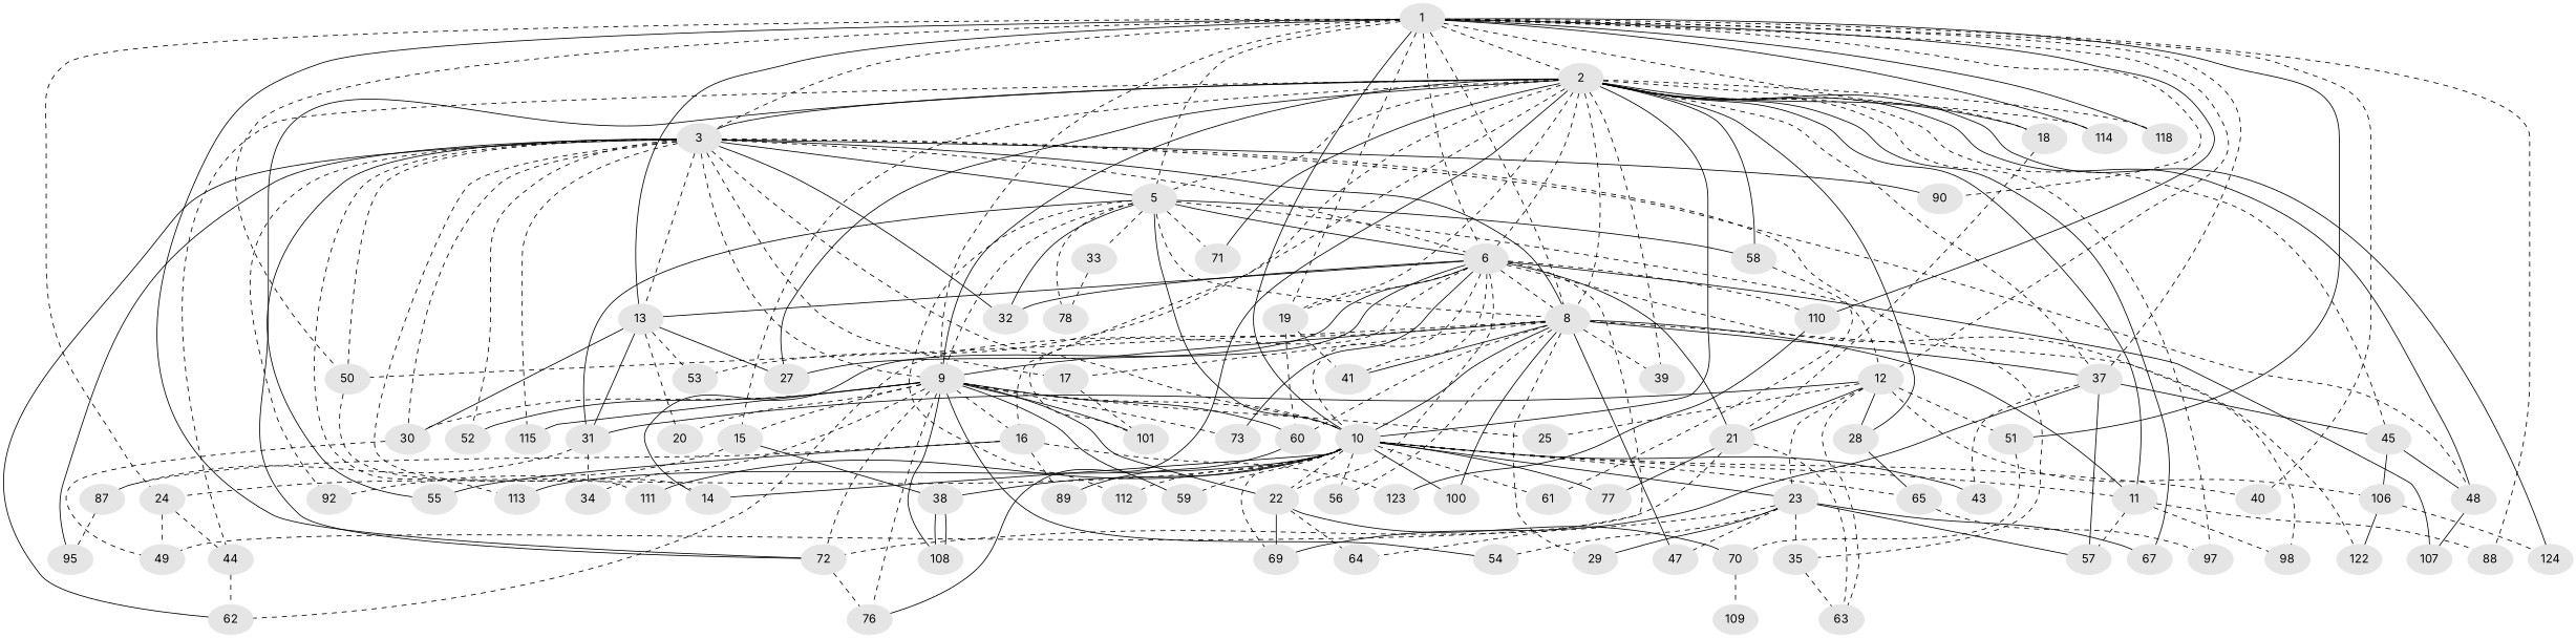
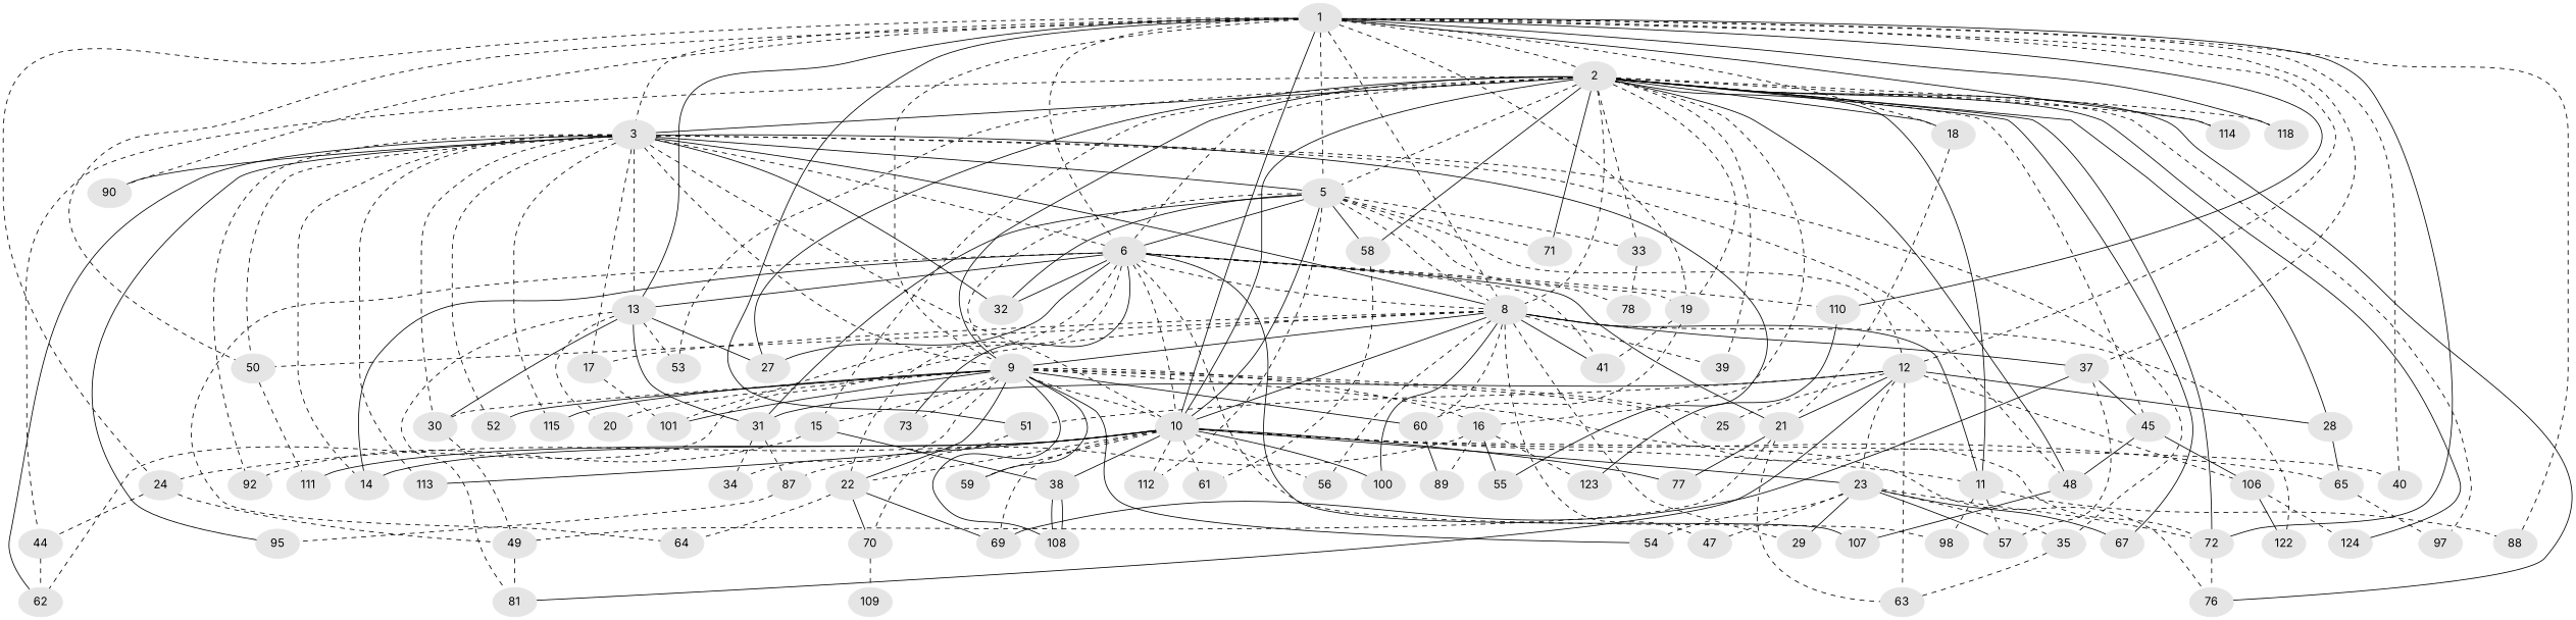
  graph {
    fontname=Inter
    node [color=gray90 fontname=Inter style=filled]
    edge [fontname=Inter style=dashed]
    1 [super="+7"]
    2 [super="+4"]
    3 [super="+68"]
    5 [super="+42"]
    6 [super="+91"]
    8 [super="+36"]
    9 [super="+46"]
    10 [super="+82"]
    12 [super="+80"]
    13 [super="+26"]
    18
    19 [super="+86"]
    24 [super="+104"]
    37 [super="+96"]
    40
    50 [super="+119"]
    51
    72 [super="+93"]
    88
    90
    110
    114
    118
    11 [super="+74"]
    15 [super="+116"]
    16 [super="+75"]
    27 [super="+102"]
    28
    33
    39
    44
    45 [super="+79"]
    48
    53
    58
    67
    71
    76 [super="+99"]
    97
    124
    14 [super="+121"]
    17
    30
    32
    35
    52
    55
    62 [super="+84"]
    92
    95
    113
    115
    31
    78
    112
    21 [super="+66"]
    22 [super="+120"]
    41
    64
    73
    98
    101 [super="+103"]
    107
    29
    47
    56
    60 [super="+85"]
    100
    122
    20
    25
    34
    54
    59
    108 [super="+117"]
    23 [super="+94"]
    38
-   43
    61
    65
    69 [super="+83"]
    77
    111
    63
+   81 [super="+105"]
    106
    49
    57
    70
    123
    87
    89
    109
    1 -- 2 [weight=4]
    1 -- 3 [weight=2]
    1 -- 5 [weight=2]
    1 -- 6 [weight=2]
    1 -- 8 [weight=2]
    1 -- 9 [weight=3]
    1 -- 10 [style=solid weight=2]
    1 -- 12
    1 -- 13 [style=solid]
    1 -- 18
    1 -- 19
    1 -- 24
    1 -- 37
    1 -- 40
    1 -- 50
    1 -- 51 [style=solid]
    1 -- 72 [style=solid]
    1 -- 88
    1 -- 90
    1 -- 110 [style=solid]
    1 -- 114 [style=solid]
    1 -- 118 [style=solid]
    2 -- 3 [style=solid weight=2]
    2 -- 5 [weight=2]
    2 -- 6 [weight=2]
    2 -- 8 [weight=3]
    2 -- 9 [style=solid weight=2]
    2 -- 10 [style=solid weight=3]
    2 -- 18 [style=solid]
    2 -- 19
    2 -- 72 [style=solid]
    2 -- 114
    2 -- 118
    2 -- 11 [style=solid]
    2 -- 15
    2 -- 16
    2 -- 27 [style=solid]
    2 -- 28 [style=solid]
-   2 -- 37
+   2 -- 33
    2 -- 39
    2 -- 44
    2 -- 45
    2 -- 48 [style=solid]
    2 -- 53
    2 -- 58 [style=solid]
    2 -- 67 [style=solid]
    2 -- 71 [style=solid]
    2 -- 76 [style=solid]
    2 -- 97
    2 -- 124 [style=solid]
    3 -- 5 [style=solid]
    3 -- 6
    3 -- 8 [style=solid]
    3 -- 9
    3 -- 10 [weight=2]
    3 -- 13
    3 -- 50
    3 -- 90 [style=solid]
    3 -- 48
    3 -- 14
    3 -- 17
    3 -- 30
    3 -- 32 [style=solid]
    3 -- 35
    3 -- 52
    3 -- 55 [style=solid]
    3 -- 62 [style=solid]
    3 -- 92
    3 -- 95 [style=solid]
    3 -- 113
    3 -- 115
    5 -- 6 [style=solid]
    5 -- 8
    5 -- 9
    5 -- 10 [style=solid]
    5 -- 12
    5 -- 33
    5 -- 58 [style=solid]
    5 -- 71
    5 -- 32 [style=solid]
    5 -- 31 [style=solid]
    5 -- 78
    5 -- 112
    6 -- 8
    6 -- 10
    6 -- 13 [style=solid]
    6 -- 19
    6 -- 110
    6 -- 27 [style=solid]
    6 -- 14 [style=solid]
    6 -- 32 [style=solid]
    6 -- 21 [style=solid]
    6 -- 22
    6 -- 41
    6 -- 64
    6 -- 73 [style=solid]
    6 -- 98
    6 -- 101
    6 -- 107 [style=solid]
    8 -- 9 [style=solid]
    8 -- 10 [style=solid]
    8 -- 37 [style=solid]
    8 -- 50
    8 -- 11 [style=solid]
    8 -- 39
    8 -- 17
    8 -- 62
    8 -- 41 [style=solid]
    8 -- 29
-   8 -- 47 [style=solid]
+   8 -- 47
    8 -- 56
    8 -- 60
    8 -- 100 [style=solid]
    8 -- 122
    9 -- 10
    9 -- 72
    9 -- 15
    9 -- 16 [weight=2]
    9 -- 76
    9 -- 30
    9 -- 52 [style=solid]
    9 -- 115 [style=solid]
    9 -- 22 [style=solid]
    9 -- 73
    9 -- 101 [style=solid]
    9 -- 60 [style=solid]
    9 -- 20
    9 -- 25
    9 -- 34
    9 -- 54 [style=solid]
    9 -- 59 [style=solid]
    9 -- 108 [style=solid]
    10 -- 24
    10 -- 40
    10 -- 11
    10 -- 14 [style=solid]
    10 -- 113 [style=solid]
    10 -- 112
    10 -- 22
    10 -- 56
    10 -- 100 [style=solid]
    10 -- 59
    10 -- 23 [style=solid]
    10 -- 38 [style=solid]
-   10 -- 43 [style=solid]
    10 -- 61
    10 -- 65
    10 -- 69
    10 -- 77 [style=solid]
    10 -- 111 [style=solid]
    12 -- 51
    12 -- 28 [style=solid]
    12 -- 31 [style=solid]
    12 -- 21 [style=solid]
    12 -- 25
    12 -- 23
    12 -- 63
+   12 -- 81 [style=solid]
    12 -- 106
    13 -- 27 [style=solid]
    13 -- 53
    13 -- 30 [style=solid]
    13 -- 31 [style=solid]
    13 -- 20
+   13 -- 81
    18 -- 21
    19 -- 41
    19 -- 60
    24 -- 44
    24 -- 49
    37 -- 45 [style=solid]
-   37 -- 43
    37 -- 69 [style=solid]
-   37 -- 57 [style=solid]
+   37 -- 57
    50 -- 111
    51 -- 70
    72 -- 76
    110 -- 123 [style=solid]
    11 -- 88
    11 -- 98
    11 -- 57
    15 -- 92
    15 -- 38 [style=solid]
    16 -- 55 [style=solid]
    16 -- 123
    16 -- 87
    16 -- 89
    28 -- 65 [style=solid]
    33 -- 78
    44 -- 62
    45 -- 48 [style=solid]
    45 -- 106 [style=solid]
    48 -- 107 [style=solid]
    58 -- 61
    17 -- 101
    30 -- 49
    35 -- 63
    31 -- 34
    31 -- 87
    21 -- 77 [style=solid]
    21 -- 63
    21 -- 49
    22 -- 64
    22 -- 69 [style=solid]
    22 -- 70 [style=solid]
    60 -- 89 [style=solid]
    23 -- 72
    23 -- 67 [style=solid]
    23 -- 35
    23 -- 29 [style=solid]
    23 -- 47
    23 -- 54
    23 -- 57 [style=solid]
    38 -- 108 [style=solid]
    38 -- 108 [style=solid]
    65 -- 97
    106 -- 124
    106 -- 122 [style=solid]
+   49 -- 81
    70 -- 109
    87 -- 95
  }
